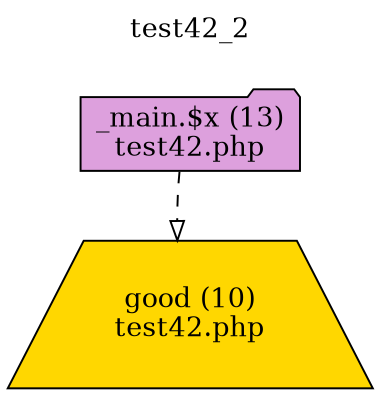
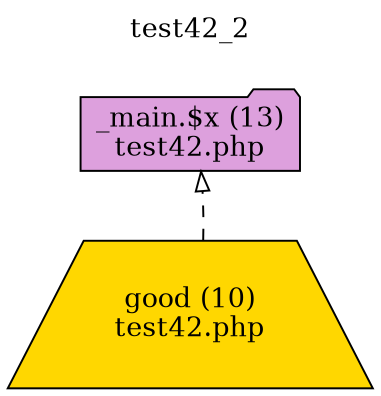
  digraph {
    label=test42_2
    labelloc=t
    node [style=filled]
    n1 [label="_main.$x (13)\ntest42.php" shape=folder fillcolor=plum]
    n2 [label="good (10)\ntest42.php" shape=trapezium fillcolor=gold]
-   n1 -> n2 [style=dashed arrowhead=onormal]
+   n2 -> n1 [style=dashed arrowhead=onormal]
  }
